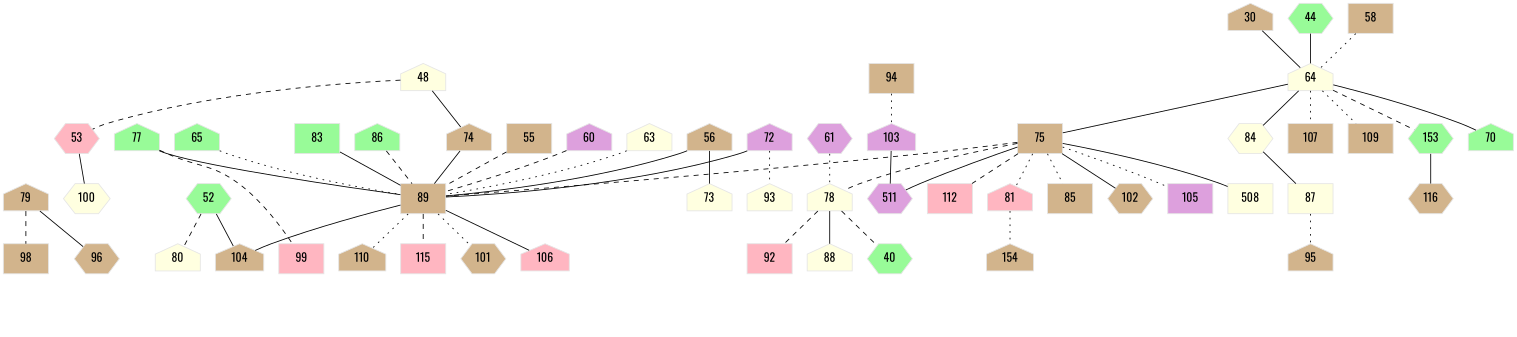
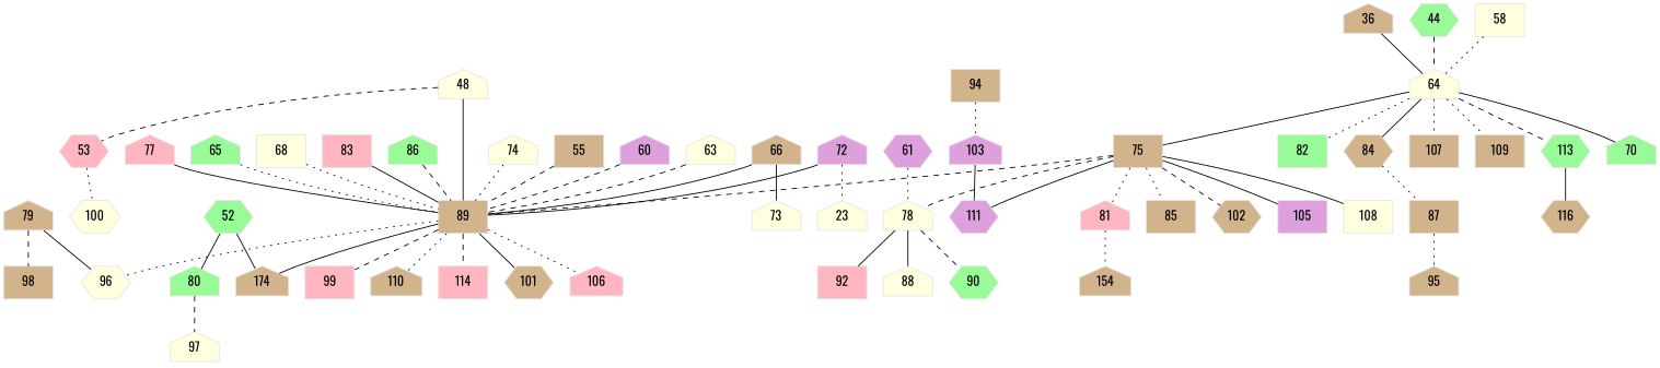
  graph {
    fontname=Oswald
    node [color=gray90 fillcolor=tan fontname=Oswald shape=house style=filled]
    edge [fontname=Oswald style=solid]
    64 [fillcolor=lightyellow super="+33"]
    70 [fillcolor=palegreen]
    75 [shape=box super="+50+62+49+56+59"]
-   84 [fillcolor=lightyellow shape=hexagon]
+   82 [fillcolor=palegreen shape=box]
+   84 [shape=hexagon]
    107 [shape=box]
    109 [shape=box]
-   113 [fillcolor=palegreen shape=hexagon super="+91" label=153]
-   36 [label=30]
+   113 [fillcolor=palegreen shape=hexagon super="+91"]
+   36
    44 [fillcolor=palegreen shape=hexagon]
    48 [fillcolor=lightyellow]
    53 [fillcolor=lightpink shape=hexagon]
    89 [shape=box super="+18+26+57+54+46+67+30+31"]
    100 [fillcolor=lightyellow shape=hexagon]
-   96 [shape=hexagon super="+71"]
+   96 [fillcolor=lightyellow shape=hexagon super="+71"]
    99 [fillcolor=lightpink shape=box]
    101 [shape=hexagon]
-   104
+   104 [label=174]
    106 [fillcolor=lightpink]
    110
-   115 [fillcolor=lightpink shape=box]
+   115 [fillcolor=lightpink shape=box label=114]
    52 [fillcolor=palegreen shape=hexagon]
-   80 [fillcolor=lightyellow]
+   80 [fillcolor=palegreen]
+   97 [fillcolor=lightyellow]
    55 [shape=box]
-   58 [shape=box]
+   58 [fillcolor=lightyellow shape=box]
    60 [fillcolor=plum]
    78 [fillcolor=lightyellow super="+19+35+20"]
    88 [fillcolor=lightyellow]
-   90 [fillcolor=palegreen shape=hexagon label=40]
+   90 [fillcolor=palegreen shape=hexagon]
    92 [fillcolor=lightpink shape=box]
    61 [fillcolor=plum shape=hexagon]
    63 [fillcolor=lightyellow]
    81 [fillcolor=lightpink]
    85 [shape=box]
    102 [shape=hexagon]
    105 [fillcolor=plum shape=box]
-   108 [fillcolor=lightyellow shape=box label=508]
-   112 [fillcolor=lightpink shape=box]
-   111 [fillcolor=plum shape=hexagon label=511]
-   87 [fillcolor=lightyellow shape=box]
+   108 [fillcolor=lightyellow shape=box]
+   111 [fillcolor=plum shape=hexagon]
+   87 [shape=box]
    116 [shape=hexagon]
    65 [fillcolor=palegreen]
-   66 [label=56]
+   66
    73 [fillcolor=lightyellow]
+   68 [fillcolor=lightyellow shape=box]
    72 [fillcolor=plum]
-   93 [fillcolor=lightyellow]
-   74
+   93 [fillcolor=lightyellow label=23]
+   74 [fillcolor=lightyellow]
    n50 [label=154]
    94 [shape=box]
    103 [fillcolor=plum]
-   77 [fillcolor=palegreen]
+   77 [fillcolor=lightpink]
    79
    98 [shape=box]
-   83 [fillcolor=palegreen shape=box]
+   83 [fillcolor=lightpink shape=box]
    95
    86 [fillcolor=palegreen]
    64 -- 70
    64 -- 75
+   64 -- 82 [style=dotted]
    64 -- 84
    64 -- 107 [style=dotted]
    64 -- 109 [style=dotted]
    64 -- 113 [style=dashed]
    75 -- 89 [style=dashed]
    75 -- 78 [style=dashed]
    75 -- 81 [style=dotted]
    75 -- 85 [style=dotted]
-   75 -- 102
-   75 -- 105 [style=dotted]
+   75 -- 102 [style=dashed]
+   75 -- 105
    75 -- 108
-   75 -- 112 [style=dashed]
    75 -- 111
-   84 -- 87
+   84 -- 87 [style=dotted]
    113 -- 116
    36 -- 64
-   44 -- 64
+   44 -- 64 [style=dashed]
    48 -- 53 [style=dashed]
-   48 -- 74
-   53 -- 100
-   77 -- 99 [style=dashed]
-   89 -- 101 [style=dotted]
+   48 -- 89
+   53 -- 100 [style=dotted]
+   89 -- 96 [style=dotted]
+   89 -- 99 [style=dashed]
+   89 -- 101
    89 -- 104
-   89 -- 106
+   89 -- 106 [style=dotted]
    89 -- 110 [style=dotted]
    89 -- 115 [style=dashed]
    52 -- 104
-   52 -- 80 [style=dashed]
+   52 -- 80
+   80 -- 97 [style=dashed]
    55 -- 89 [style=dashed]
    58 -- 64 [style=dotted]
    60 -- 89 [style=dashed]
    78 -- 88
    78 -- 90 [style=dashed]
-   78 -- 92 [style=dashed]
+   78 -- 92
    61 -- 78 [style=dotted]
-   63 -- 89 [style=dotted]
+   63 -- 89 [style=dashed]
    81 -- n50 [style=dotted]
    87 -- 95 [style=dotted]
    65 -- 89 [style=dotted]
    66 -- 89
    66 -- 73
+   68 -- 89 [style=dotted]
    72 -- 89
    72 -- 93 [style=dotted]
-   74 -- 89
+   74 -- 89 [style=dotted]
    94 -- 103 [style=dotted]
    103 -- 111
    77 -- 89
    79 -- 96
    79 -- 98 [style=dashed]
    83 -- 89
    86 -- 89 [style=dashed]
  }
